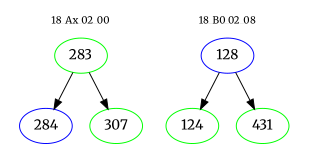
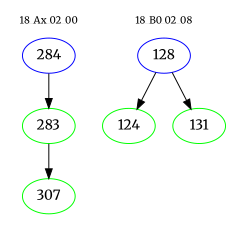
  digraph {
    fontname=Merriweather
    node [color=green fontname=Merriweather]
    edge [color=black fontname=Merriweather]
    n1 [color=blue label=284]
    n2 [label=283]
    n3 [label=307]
    n4 [color=blue label=128]
    n5 [label=124]
-   n6 [label=431]
+   n6 [label=131]
    subgraph cluster_1 {
      color=white
      fontsize=10
      label="18_Ax_02_00"
      n1
      n2
      n3
    }
    subgraph cluster_2 {
      color=white
      fontsize=10
      label="18_B0_02_08"
      n4
      n5
      n6
    }
-   n2 -> n1
+   n1 -> n2
    n2 -> n3
    n4 -> n5
    n4 -> n6
  }
